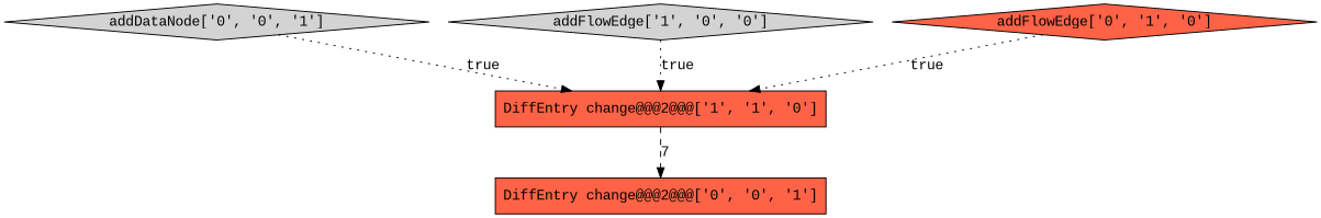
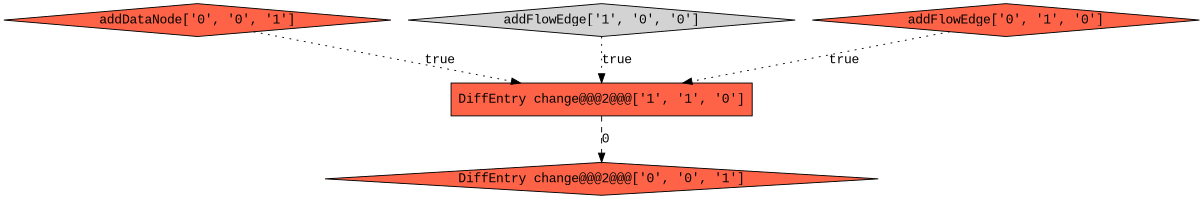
  digraph {
    fontname="Liberation Mono"
    node [fillcolor=tomato fontname="Liberation Mono" shape=diamond style=filled]
    edge [fontname="Liberation Mono" style=dotted]
-   n1 [label="DiffEntry change@@@2@@@['0', '0', '1']" shape=box]
+   n1 [label="DiffEntry change@@@2@@@['0', '0', '1']"]
    n2 [label="DiffEntry change@@@2@@@['1', '1', '0']" shape=box]
-   n3 [fillcolor=lightgray label="addDataNode['0', '0', '1']"]
+   n3 [label="addDataNode['0', '0', '1']"]
    n4 [fillcolor=lightgray label="addFlowEdge['1', '0', '0']"]
    n5 [label="addFlowEdge['0', '1', '0']"]
-   n2 -> n1 [label=7 style=dashed]
+   n2 -> n1 [label=0 style=dashed]
    n3 -> n2 [label=true]
    n4 -> n2 [label=true]
    n5 -> n2 [label=true]
  }
